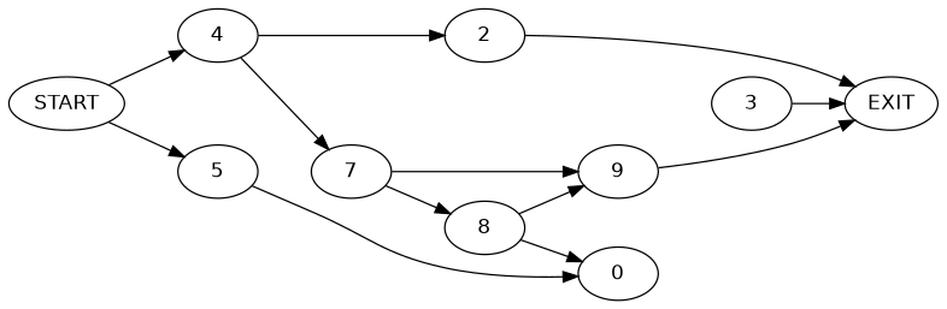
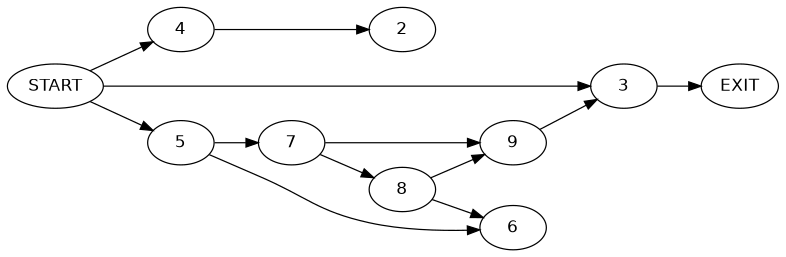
  digraph {
    fontname="DejaVu Sans"
    rankdir=LR
    node [fontname="DejaVu Sans"]
    edge [fontname="DejaVu Sans"]
    n1 [label=START]
    3
    4
    5
    n5 [label=EXIT]
    2
-   6 [label=0]
+   6
    7
    8
    9
+   n1 -> 3
    n1 -> 4
    n1 -> 5
    3 -> n5
    4 -> 2
    5 -> 6
-   4 -> 7
-   2 -> n5
+   5 -> 7
    7 -> 8
    7 -> 9
    8 -> 6
    8 -> 9
-   9 -> n5
+   9 -> 3
  }
